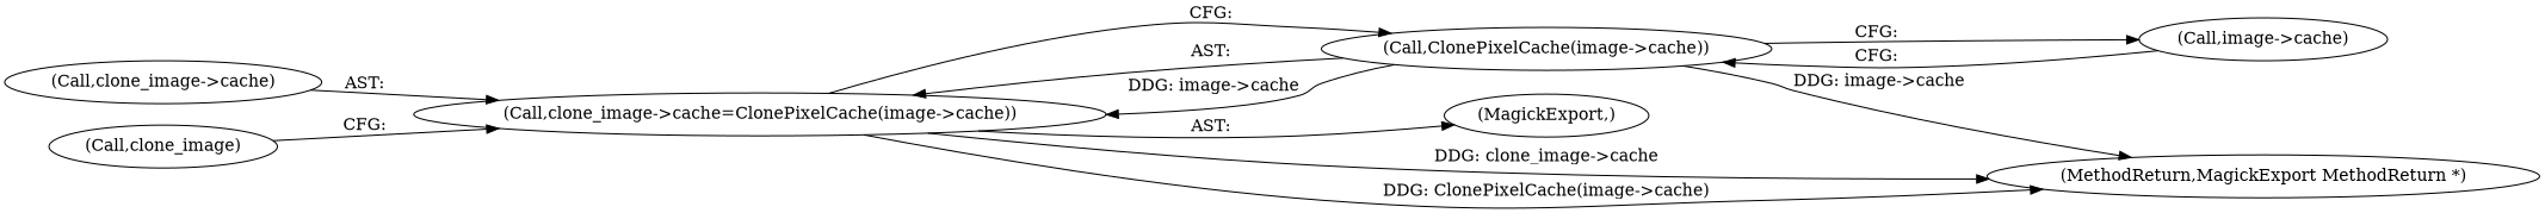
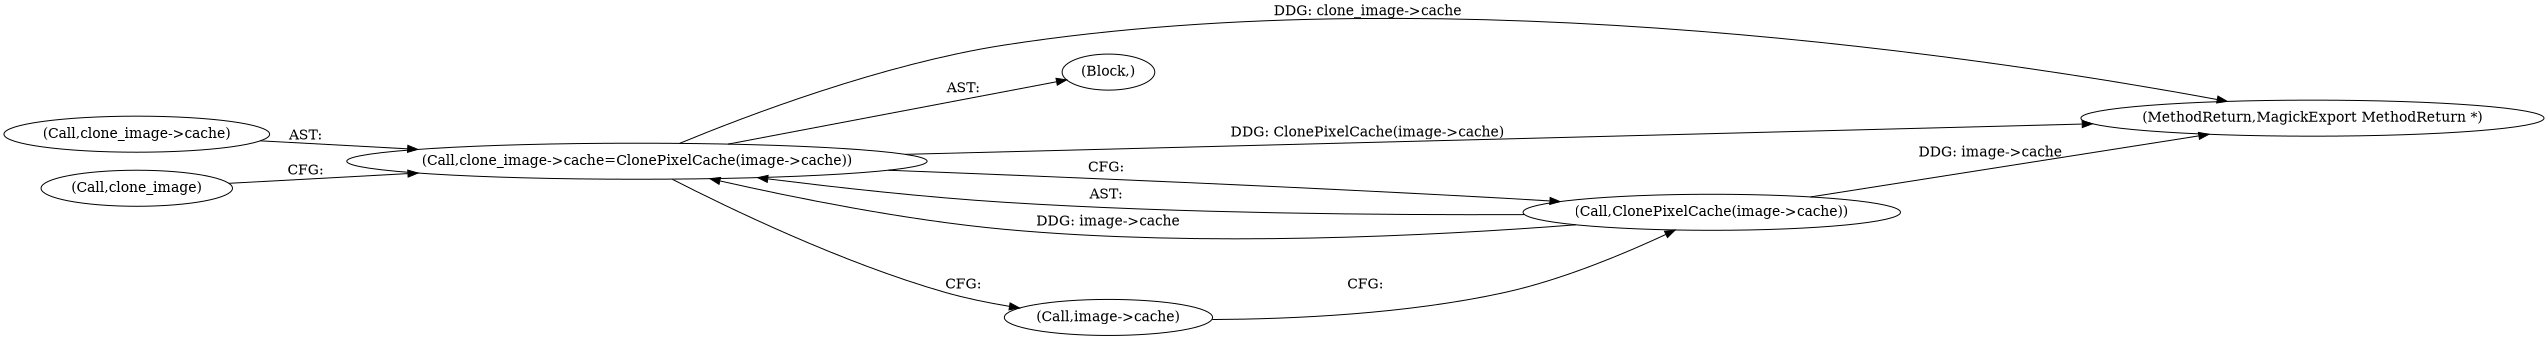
  digraph {
    rankdir=LR
    n1 [label="(Call,clone_image->cache=ClonePixelCache(image->cache))"]
    n2 [label="(Call,ClonePixelCache(image->cache))"]
-   n3 [label="(MagickExport,)"]
+   n3 [label="(Block,)"]
    n4 [label="(MethodReturn,MagickExport MethodReturn *)"]
    n5 [label="(Call,image->cache)"]
    n6 [label="(Call,clone_image->cache)"]
    n7 [label="(Call,clone_image)"]
    n1 -> n2 [label="CFG: "]
    n1 -> n3 [label="AST: "]
    n1 -> n4 [label="DDG: clone_image->cache"]
    n1 -> n4 [label="DDG: ClonePixelCache(image->cache)"]
    n2 -> n1 [label="AST: "]
    n2 -> n1 [label="DDG: image->cache"]
    n2 -> n4 [label="DDG: image->cache"]
-   n2 -> n5 [label="CFG: "]
+   n1 -> n5 [label="CFG: "]
    n5 -> n2 [label="CFG: "]
    n6 -> n1 [label="AST: "]
    n7 -> n1 [label="CFG: "]
  }
